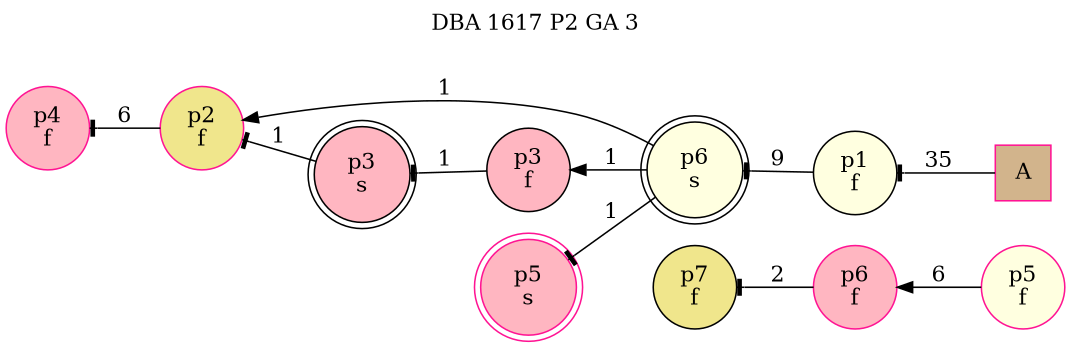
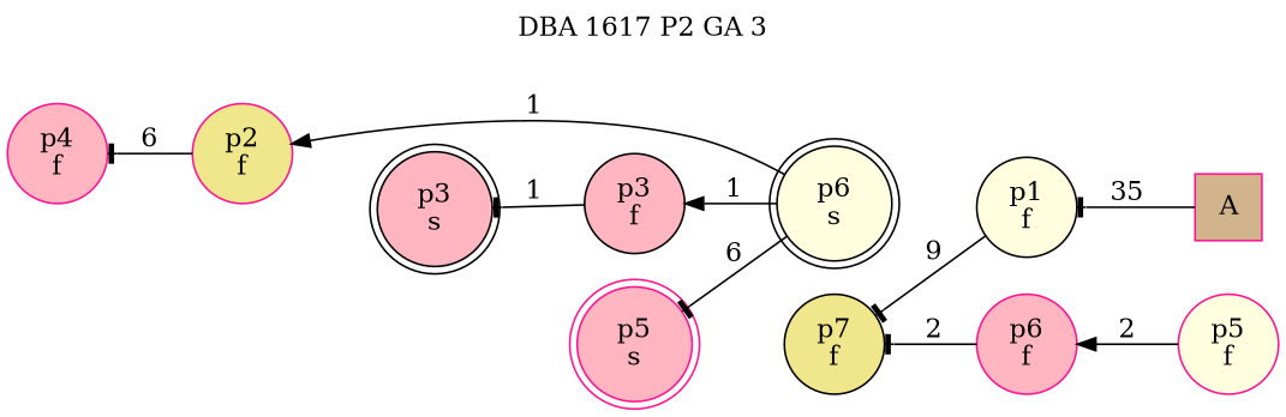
  digraph {
    label=" DBA 1617 P2 GA 3 "
    labelloc=tl
    rankdir=RL
    node [color=deeppink fillcolor=lightpink shape=circle style=filled]
    edge [arrowhead=tee]
    n1 [fillcolor=tan label=A shape=square]
    n2 [color=black fillcolor=lightyellow label="p1\nf"]
    n3 [color=black fillcolor=lightyellow label="p6\ns" shape=doublecircle]
    n4 [fillcolor=khaki label="p2\nf"]
    n5 [color=black label="p3\nf"]
    n6 [label="p5\ns" shape=doublecircle]
    n7 [label="p4\nf"]
    n8 [color=black label="p3\ns" shape=doublecircle]
    n9 [fillcolor=lightyellow label="p5\nf"]
    n10 [label="p6\nf"]
    n11 [color=black fillcolor=khaki label="p7\nf"]
    n1 -> n2 [label=35]
-   n2 -> n3 [label=9]
+   n2 -> n11 [label=9]
    n3 -> n4 [arrowhead=normal label=1]
    n3 -> n5 [arrowhead=normal label=1]
-   n3 -> n6 [label=1]
+   n3 -> n6 [label=6]
    n4 -> n7 [label=6]
    n5 -> n8 [label=1]
-   n8 -> n4 [label=1]
-   n9 -> n10 [arrowhead=normal label=6]
+   n9 -> n10 [arrowhead=normal label=2]
    n10 -> n11 [label=2]
  }
